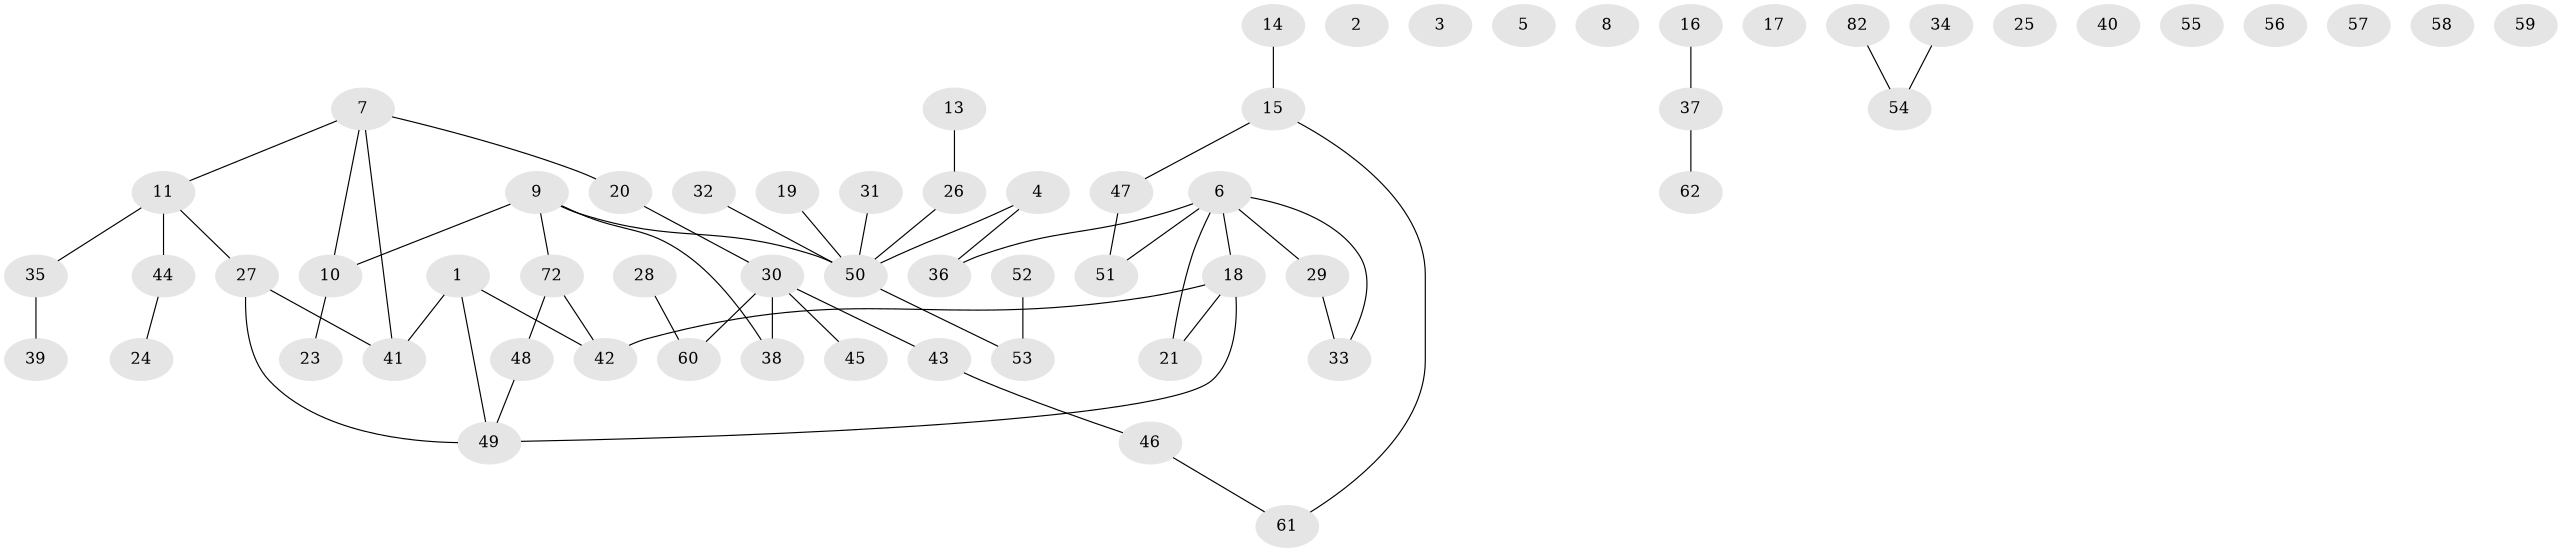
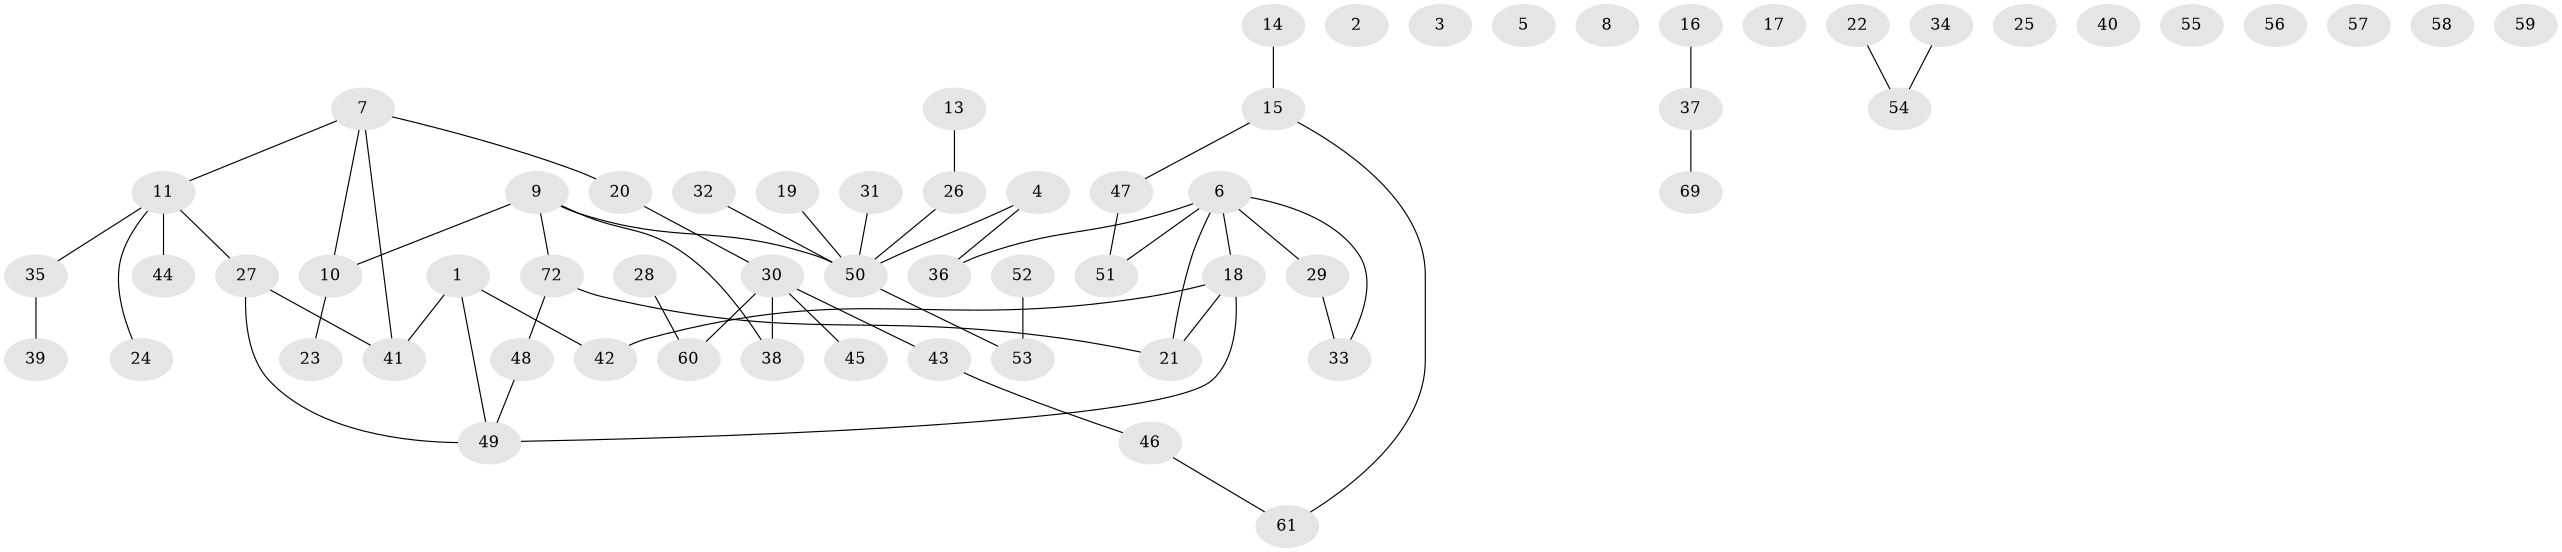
  graph {
    node [color=gray90 style=filled]
    1
    41
    42
    49
    2
    3
    4
    36
    50
    53
    5
    6
    18
    21
    29
    33
    51
    7
    10
    11
    20
    23
    24
    27
    35
    44
    30
    8
    9
    n30 [label=72]
    38
    48
    39
    13
    26
    14
    15
    47
    61
    16
    37
-   62
+   62 [label=69]
    17
    19
    60
    43
    45
-   22 [label=82]
+   22
    54
    25
    28
    46
    31
    32
    34
    40
    52
    55
    56
    57
    58
    59
    1 -- 41
    1 -- 42
    1 -- 49
    4 -- 36
    4 -- 50
    50 -- 53
    6 -- 36
    6 -- 18
    6 -- 21
    6 -- 29
    6 -- 33
    6 -- 51
    18 -- 42
    18 -- 49
    18 -- 21
    29 -- 33
    7 -- 41
    7 -- 10
    7 -- 11
    7 -- 20
    10 -- 23
-   44 -- 24
+   11 -- 24
    11 -- 27
    11 -- 35
    11 -- 44
    20 -- 30
    27 -- 41
    27 -- 49
    35 -- 39
    30 -- 38
    30 -- 60
    30 -- 43
    30 -- 45
    9 -- 50
    9 -- 10
    9 -- n30
    9 -- 38
-   n30 -- 42
+   n30 -- 21
    n30 -- 48
    48 -- 49
    13 -- 26
    26 -- 50
    14 -- 15
    15 -- 47
    15 -- 61
    47 -- 51
    16 -- 37
    37 -- 62
    19 -- 50
    43 -- 46
    22 -- 54
    28 -- 60
    46 -- 61
    31 -- 50
    32 -- 50
    34 -- 54
    52 -- 53
  }
